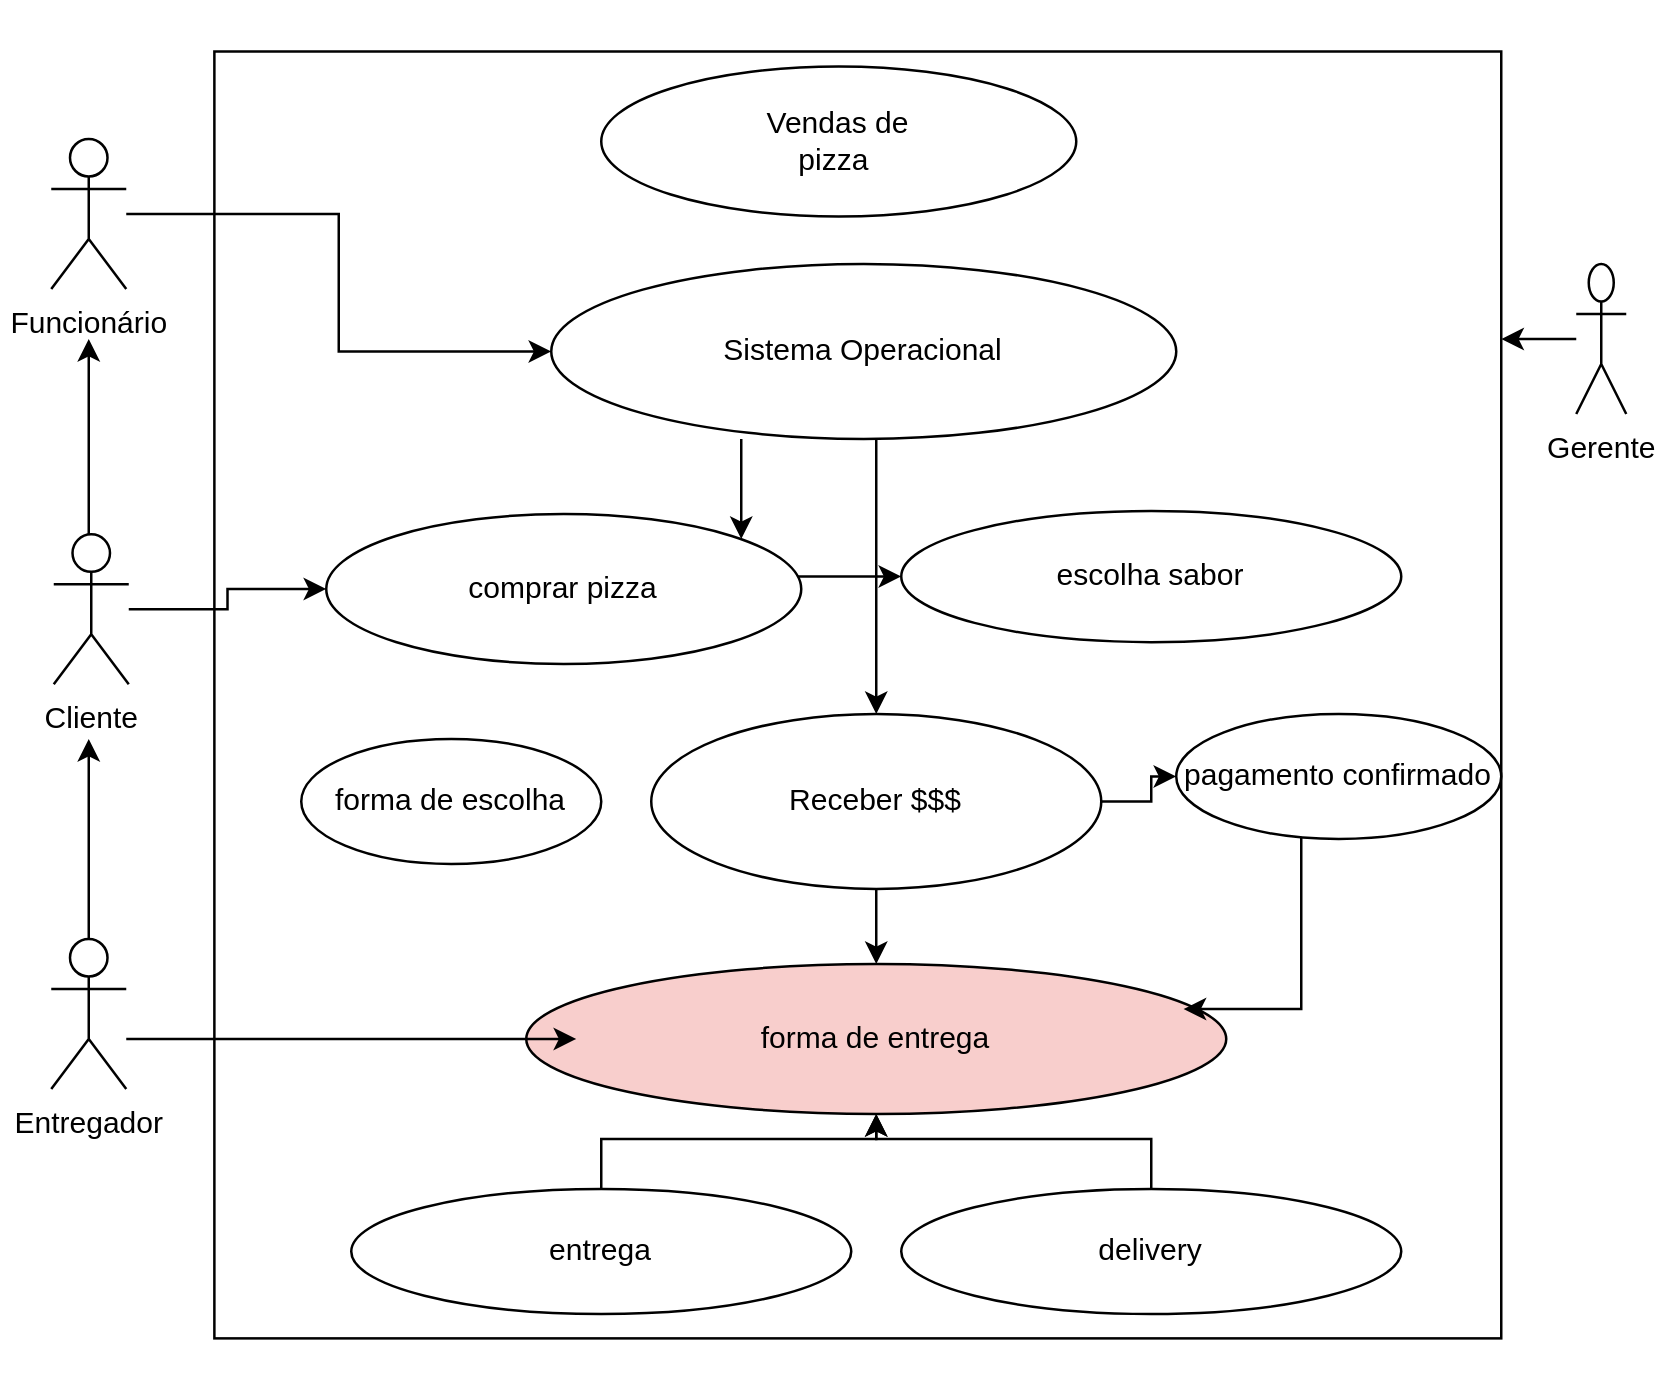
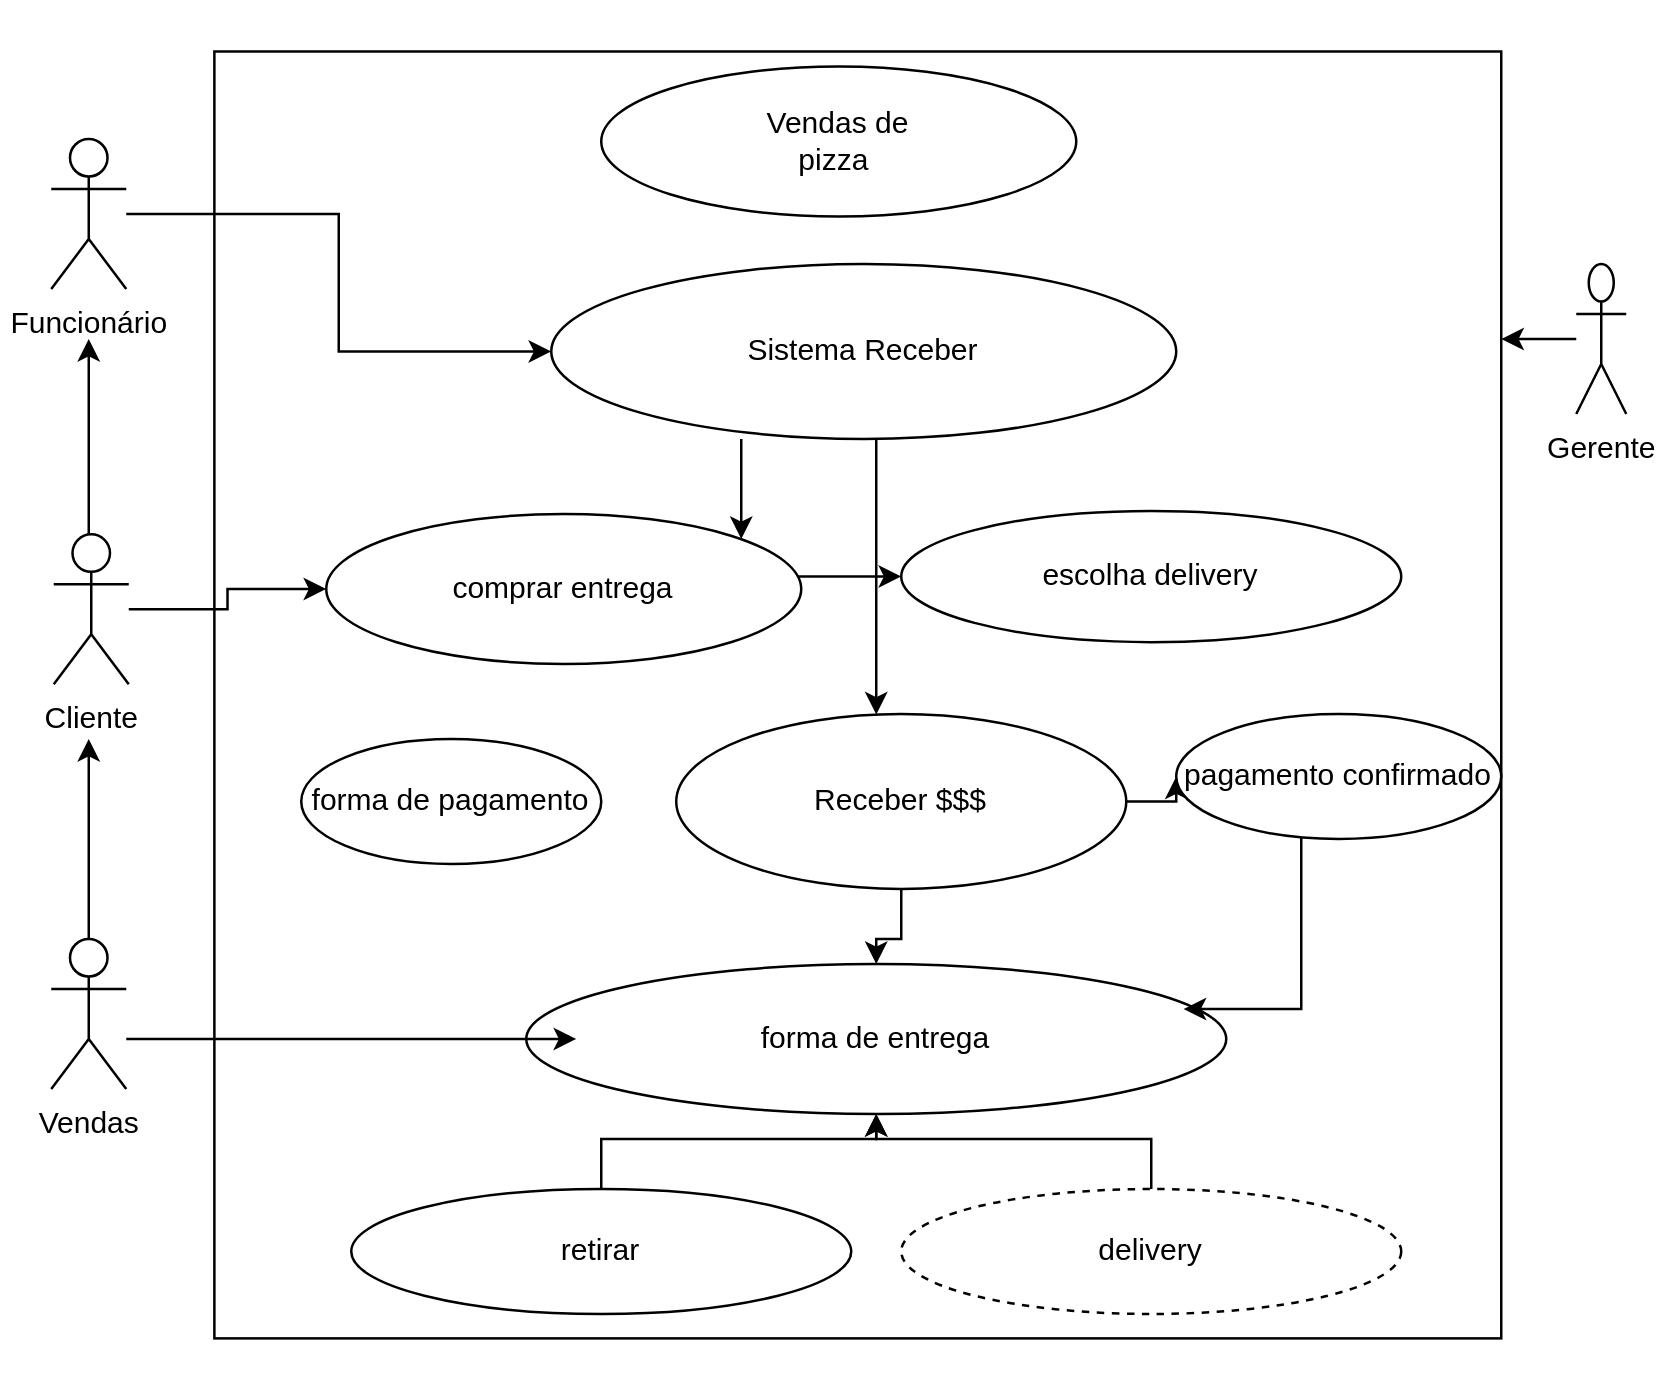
  <mxCell id="0" />
  <mxCell id="1" parent="0" />
  <mxCell id="2" value="" style="whiteSpace=wrap;html=1;aspect=fixed;" parent="1" vertex="1"><mxGeometry x="85.25" y="20" width="514.75" height="514.75" as="geometry" /></mxCell>
  <mxCell id="3" value="&lt;font style=&quot;vertical-align: inherit&quot;&gt;&lt;font style=&quot;vertical-align: inherit&quot;&gt;&lt;font style=&quot;vertical-align: inherit&quot;&gt;&lt;font style=&quot;vertical-align: inherit&quot;&gt;&amp;nbsp;Vendas de&amp;nbsp; &lt;/font&gt;&lt;/font&gt;&lt;br&gt;&lt;font style=&quot;vertical-align: inherit&quot;&gt;&lt;font style=&quot;vertical-align: inherit&quot;&gt;pizza&amp;nbsp;&lt;/font&gt;&lt;/font&gt;&lt;br&gt;&lt;/font&gt;&lt;/font&gt;" style="ellipse;whiteSpace=wrap;html=1;" parent="1" vertex="1"><mxGeometry x="240" y="26" width="190" height="60" as="geometry" /></mxCell>
  <mxCell id="4" value="" style="edgeStyle=orthogonalEdgeStyle;rounded=0;orthogonalLoop=1;jettySize=auto;html=1;" parent="1" edge="1"><mxGeometry relative="1" as="geometry"><mxPoint x="296" y="175" as="sourcePoint" /><mxPoint x="296" y="215" as="targetPoint" /><Array as="points"><mxPoint x="296" y="205" /><mxPoint x="296" y="205" /></Array></mxGeometry></mxCell>
  <mxCell id="5" value="" style="edgeStyle=orthogonalEdgeStyle;rounded=0;orthogonalLoop=1;jettySize=auto;html=1;" edge="1" parent="1" source="6" target="17"><mxGeometry relative="1" as="geometry"><Array as="points"><mxPoint x="350" y="265" /><mxPoint x="350" y="265" /></Array></mxGeometry></mxCell>
- <mxCell id="6" value="&lt;font style=&quot;vertical-align: inherit&quot;&gt;&lt;font style=&quot;vertical-align: inherit&quot;&gt;Sistema Operacional&lt;/font&gt;&lt;/font&gt;" style="ellipse;whiteSpace=wrap;html=1;" parent="1" vertex="1"><mxGeometry x="220" y="105" width="250" height="70" as="geometry" /></mxCell>
+ <mxCell id="6" value="&lt;font style=&quot;vertical-align: inherit&quot;&gt;&lt;font style=&quot;vertical-align: inherit&quot;&gt;Sistema Receber&lt;/font&gt;&lt;/font&gt;" style="ellipse;whiteSpace=wrap;html=1;" parent="1" vertex="1"><mxGeometry x="220" y="105" width="250" height="70" as="geometry" /></mxCell>
  <mxCell id="7" value="" style="edgeStyle=orthogonalEdgeStyle;rounded=0;orthogonalLoop=1;jettySize=auto;html=1;" edge="1" parent="1" source="8" target="9"><mxGeometry relative="1" as="geometry"><Array as="points"><mxPoint x="340" y="230" /><mxPoint x="340" y="230" /></Array></mxGeometry></mxCell>
- <mxCell id="8" value="&lt;font style=&quot;vertical-align: inherit&quot;&gt;&lt;font style=&quot;vertical-align: inherit&quot;&gt;&lt;font style=&quot;vertical-align: inherit&quot;&gt;&lt;font style=&quot;vertical-align: inherit&quot;&gt;&lt;font style=&quot;vertical-align: inherit&quot;&gt;&lt;font style=&quot;vertical-align: inherit&quot;&gt;comprar pizza&lt;/font&gt;&lt;/font&gt;&lt;/font&gt;&lt;/font&gt;&lt;/font&gt;&lt;/font&gt;" style="ellipse;whiteSpace=wrap;html=1;" parent="1" vertex="1"><mxGeometry x="130" y="205" width="190" height="60" as="geometry" /></mxCell>
- <mxCell id="9" value="&lt;font style=&quot;vertical-align: inherit&quot;&gt;&lt;font style=&quot;vertical-align: inherit&quot;&gt;escolha sabor&lt;/font&gt;&lt;/font&gt;" style="ellipse;whiteSpace=wrap;html=1;" parent="1" vertex="1"><mxGeometry x="360" y="203.75" width="200" height="52.5" as="geometry" /></mxCell>
- <mxCell id="10" value="&lt;font style=&quot;vertical-align: inherit&quot;&gt;&lt;font style=&quot;vertical-align: inherit&quot;&gt;forma de entrega&lt;/font&gt;&lt;/font&gt;" style="ellipse;whiteSpace=wrap;html=1;fillColor=#f8cecc;" parent="1" vertex="1"><mxGeometry x="210" y="385" width="280" height="60" as="geometry" /></mxCell>
+ <mxCell id="8" value="&lt;font style=&quot;vertical-align: inherit&quot;&gt;&lt;font style=&quot;vertical-align: inherit&quot;&gt;&lt;font style=&quot;vertical-align: inherit&quot;&gt;&lt;font style=&quot;vertical-align: inherit&quot;&gt;&lt;font style=&quot;vertical-align: inherit&quot;&gt;&lt;font style=&quot;vertical-align: inherit&quot;&gt;comprar entrega&lt;/font&gt;&lt;/font&gt;&lt;/font&gt;&lt;/font&gt;&lt;/font&gt;&lt;/font&gt;" style="ellipse;whiteSpace=wrap;html=1;" parent="1" vertex="1"><mxGeometry x="130" y="205" width="190" height="60" as="geometry" /></mxCell>
+ <mxCell id="9" value="&lt;font style=&quot;vertical-align: inherit&quot;&gt;&lt;font style=&quot;vertical-align: inherit&quot;&gt;escolha delivery&lt;/font&gt;&lt;/font&gt;" style="ellipse;whiteSpace=wrap;html=1;" parent="1" vertex="1"><mxGeometry x="360" y="203.75" width="200" height="52.5" as="geometry" /></mxCell>
+ <mxCell id="10" value="&lt;font style=&quot;vertical-align: inherit&quot;&gt;&lt;font style=&quot;vertical-align: inherit&quot;&gt;forma de entrega&lt;/font&gt;&lt;/font&gt;" style="ellipse;whiteSpace=wrap;html=1;" parent="1" vertex="1"><mxGeometry x="210" y="385" width="280" height="60" as="geometry" /></mxCell>
  <mxCell id="11" value="" style="edgeStyle=orthogonalEdgeStyle;rounded=0;orthogonalLoop=1;jettySize=auto;html=1;endArrow=classic;endFill=1;" edge="1" parent="1" source="12" target="10"><mxGeometry relative="1" as="geometry" /></mxCell>
- <mxCell id="12" value="&lt;font style=&quot;vertical-align: inherit&quot;&gt;&lt;font style=&quot;vertical-align: inherit&quot;&gt;&lt;font style=&quot;vertical-align: inherit&quot;&gt;&lt;font style=&quot;vertical-align: inherit&quot;&gt;&lt;font style=&quot;vertical-align: inherit&quot;&gt;&lt;font style=&quot;vertical-align: inherit&quot;&gt;entrega&lt;/font&gt;&lt;/font&gt;&lt;/font&gt;&lt;/font&gt;&lt;/font&gt;&lt;/font&gt;" style="ellipse;whiteSpace=wrap;html=1;" parent="1" vertex="1"><mxGeometry x="140" y="475" width="200" height="50" as="geometry" /></mxCell>
+ <mxCell id="12" value="&lt;font style=&quot;vertical-align: inherit&quot;&gt;&lt;font style=&quot;vertical-align: inherit&quot;&gt;&lt;font style=&quot;vertical-align: inherit&quot;&gt;&lt;font style=&quot;vertical-align: inherit&quot;&gt;&lt;font style=&quot;vertical-align: inherit&quot;&gt;&lt;font style=&quot;vertical-align: inherit&quot;&gt;retirar&lt;/font&gt;&lt;/font&gt;&lt;/font&gt;&lt;/font&gt;&lt;/font&gt;&lt;/font&gt;" style="ellipse;whiteSpace=wrap;html=1;" parent="1" vertex="1"><mxGeometry x="140" y="475" width="200" height="50" as="geometry" /></mxCell>
  <mxCell id="13" value="" style="edgeStyle=orthogonalEdgeStyle;rounded=0;orthogonalLoop=1;jettySize=auto;html=1;endArrow=classic;endFill=1;" edge="1" parent="1" source="14" target="10"><mxGeometry relative="1" as="geometry" /></mxCell>
- <mxCell id="14" value="&lt;font style=&quot;vertical-align: inherit&quot;&gt;&lt;font style=&quot;vertical-align: inherit&quot;&gt;&lt;font style=&quot;vertical-align: inherit&quot;&gt;&lt;font style=&quot;vertical-align: inherit&quot;&gt;delivery&lt;/font&gt;&lt;/font&gt;&lt;/font&gt;&lt;/font&gt;" style="ellipse;whiteSpace=wrap;html=1;" parent="1" vertex="1"><mxGeometry x="360" y="475" width="200" height="50" as="geometry" /></mxCell>
+ <mxCell id="14" value="&lt;font style=&quot;vertical-align: inherit&quot;&gt;&lt;font style=&quot;vertical-align: inherit&quot;&gt;&lt;font style=&quot;vertical-align: inherit&quot;&gt;&lt;font style=&quot;vertical-align: inherit&quot;&gt;delivery&lt;/font&gt;&lt;/font&gt;&lt;/font&gt;&lt;/font&gt;" style="ellipse;whiteSpace=wrap;html=1;dashed=1;" parent="1" vertex="1"><mxGeometry x="360" y="475" width="200" height="50" as="geometry" /></mxCell>
  <mxCell id="15" value="" style="edgeStyle=orthogonalEdgeStyle;rounded=0;orthogonalLoop=1;jettySize=auto;html=1;endArrow=classic;endFill=1;" edge="1" parent="1" source="17" target="10"><mxGeometry relative="1" as="geometry" /></mxCell>
  <mxCell id="16" value="" style="edgeStyle=orthogonalEdgeStyle;rounded=0;orthogonalLoop=1;jettySize=auto;html=1;endArrow=classic;endFill=1;" edge="1" parent="1" source="17" target="19"><mxGeometry relative="1" as="geometry" /></mxCell>
- <mxCell id="17" value="&lt;font style=&quot;vertical-align: inherit&quot;&gt;&lt;font style=&quot;vertical-align: inherit&quot;&gt;Receber $$$&lt;/font&gt;&lt;/font&gt;" style="ellipse;whiteSpace=wrap;html=1;" parent="1" vertex="1"><mxGeometry x="260" y="285" width="180" height="70" as="geometry" /></mxCell>
+ <mxCell id="17" value="&lt;font style=&quot;vertical-align: inherit&quot;&gt;&lt;font style=&quot;vertical-align: inherit&quot;&gt;Receber $$$&lt;/font&gt;&lt;/font&gt;" style="ellipse;whiteSpace=wrap;html=1;" parent="1" vertex="1"><mxGeometry x="270" y="285" width="180" height="70" as="geometry" /></mxCell>
  <mxCell id="18" value="" style="edgeStyle=orthogonalEdgeStyle;rounded=0;orthogonalLoop=1;jettySize=auto;html=1;endArrow=classic;endFill=1;entryX=0.939;entryY=0.3;entryDx=0;entryDy=0;entryPerimeter=0;" edge="1" parent="1" source="19" target="10"><mxGeometry relative="1" as="geometry"><mxPoint x="500" y="390" as="targetPoint" /><Array as="points"><mxPoint x="520" y="403" /></Array></mxGeometry></mxCell>
  <mxCell id="19" value="&lt;font style=&quot;vertical-align: inherit&quot;&gt;&lt;font style=&quot;vertical-align: inherit&quot;&gt;&lt;font style=&quot;vertical-align: inherit&quot;&gt;&lt;font style=&quot;vertical-align: inherit&quot;&gt;pagamento confirmado&lt;/font&gt;&lt;/font&gt;&lt;/font&gt;&lt;/font&gt;" style="ellipse;whiteSpace=wrap;html=1;" parent="1" vertex="1"><mxGeometry x="470" y="285" width="130" height="50" as="geometry" /></mxCell>
- <mxCell id="20" value="&lt;font style=&quot;vertical-align: inherit&quot;&gt;&lt;font style=&quot;vertical-align: inherit&quot;&gt;&lt;font style=&quot;vertical-align: inherit&quot;&gt;&lt;font style=&quot;vertical-align: inherit&quot;&gt;&lt;font style=&quot;vertical-align: inherit&quot;&gt;&lt;font style=&quot;vertical-align: inherit&quot;&gt;forma de escolha&lt;/font&gt;&lt;/font&gt;&lt;/font&gt;&lt;/font&gt;&lt;/font&gt;&lt;/font&gt;" style="ellipse;whiteSpace=wrap;html=1;" parent="1" vertex="1"><mxGeometry x="120" y="295" width="120" height="50" as="geometry" /></mxCell>
+ <mxCell id="20" value="&lt;font style=&quot;vertical-align: inherit&quot;&gt;&lt;font style=&quot;vertical-align: inherit&quot;&gt;&lt;font style=&quot;vertical-align: inherit&quot;&gt;&lt;font style=&quot;vertical-align: inherit&quot;&gt;&lt;font style=&quot;vertical-align: inherit&quot;&gt;&lt;font style=&quot;vertical-align: inherit&quot;&gt;forma de pagamento&lt;/font&gt;&lt;/font&gt;&lt;/font&gt;&lt;/font&gt;&lt;/font&gt;&lt;/font&gt;" style="ellipse;whiteSpace=wrap;html=1;" parent="1" vertex="1"><mxGeometry x="120" y="295" width="120" height="50" as="geometry" /></mxCell>
  <mxCell id="21" style="edgeStyle=orthogonalEdgeStyle;rounded=0;orthogonalLoop=1;jettySize=auto;html=1;entryX=0;entryY=0.5;entryDx=0;entryDy=0;" parent="1" source="22" target="6" edge="1"><mxGeometry relative="1" as="geometry"><Array as="points" /></mxGeometry></mxCell>
  <mxCell id="22" value="&lt;font style=&quot;vertical-align: inherit&quot;&gt;&lt;font style=&quot;vertical-align: inherit&quot;&gt;&lt;font style=&quot;vertical-align: inherit&quot;&gt;&lt;font style=&quot;vertical-align: inherit&quot;&gt;Funcionário&lt;/font&gt;&lt;/font&gt;&lt;/font&gt;&lt;/font&gt;" style="shape=umlActor;verticalLabelPosition=bottom;verticalAlign=top;html=1;outlineConnect=0;" parent="1" vertex="1"><mxGeometry x="20" y="55" width="30" height="60" as="geometry" /></mxCell>
  <mxCell id="23" value="" style="edgeStyle=orthogonalEdgeStyle;rounded=0;orthogonalLoop=1;jettySize=auto;html=1;" parent="1" source="25" edge="1"><mxGeometry relative="1" as="geometry"><mxPoint x="35" y="135" as="targetPoint" /><Array as="points"><mxPoint x="35" y="145" /><mxPoint x="35" y="145" /></Array></mxGeometry></mxCell>
  <mxCell id="24" value="" style="edgeStyle=orthogonalEdgeStyle;rounded=0;orthogonalLoop=1;jettySize=auto;html=1;" parent="1" source="25" target="8" edge="1"><mxGeometry relative="1" as="geometry" /></mxCell>
  <mxCell id="25" value="&lt;font style=&quot;vertical-align: inherit&quot;&gt;&lt;font style=&quot;vertical-align: inherit&quot;&gt;&lt;font style=&quot;vertical-align: inherit&quot;&gt;&lt;font style=&quot;vertical-align: inherit&quot;&gt;&lt;font style=&quot;vertical-align: inherit&quot;&gt;&lt;font style=&quot;vertical-align: inherit&quot;&gt;Cliente&lt;/font&gt;&lt;/font&gt;&lt;/font&gt;&lt;/font&gt;&lt;/font&gt;&lt;/font&gt;" style="shape=umlActor;verticalLabelPosition=bottom;verticalAlign=top;html=1;outlineConnect=0;" parent="1" vertex="1"><mxGeometry x="21" y="213.13" width="30" height="60" as="geometry" /></mxCell>
  <mxCell id="26" value="" style="edgeStyle=orthogonalEdgeStyle;rounded=0;orthogonalLoop=1;jettySize=auto;html=1;" parent="1" source="28" edge="1"><mxGeometry relative="1" as="geometry"><mxPoint x="35" y="295" as="targetPoint" /></mxGeometry></mxCell>
  <mxCell id="27" value="" style="edgeStyle=orthogonalEdgeStyle;rounded=0;orthogonalLoop=1;jettySize=auto;html=1;endArrow=classic;endFill=1;" edge="1" parent="1" source="28"><mxGeometry relative="1" as="geometry"><mxPoint x="230" y="415" as="targetPoint" /><Array as="points"><mxPoint x="130" y="415" /><mxPoint x="130" y="415" /></Array></mxGeometry></mxCell>
- <mxCell id="28" value="&lt;font style=&quot;vertical-align: inherit&quot;&gt;&lt;font style=&quot;vertical-align: inherit&quot;&gt;&lt;font style=&quot;vertical-align: inherit&quot;&gt;&lt;font style=&quot;vertical-align: inherit&quot;&gt;Entregador&lt;/font&gt;&lt;/font&gt;&lt;/font&gt;&lt;/font&gt;" style="shape=umlActor;verticalLabelPosition=bottom;verticalAlign=top;html=1;outlineConnect=0;" parent="1" vertex="1"><mxGeometry x="20" y="375" width="30" height="60" as="geometry" /></mxCell>
+ <mxCell id="28" value="&lt;font style=&quot;vertical-align: inherit&quot;&gt;&lt;font style=&quot;vertical-align: inherit&quot;&gt;&lt;font style=&quot;vertical-align: inherit&quot;&gt;&lt;font style=&quot;vertical-align: inherit&quot;&gt;Vendas&lt;/font&gt;&lt;/font&gt;&lt;/font&gt;&lt;/font&gt;" style="shape=umlActor;verticalLabelPosition=bottom;verticalAlign=top;html=1;outlineConnect=0;" parent="1" vertex="1"><mxGeometry x="20" y="375" width="30" height="60" as="geometry" /></mxCell>
  <mxCell id="29" value="" style="edgeStyle=orthogonalEdgeStyle;rounded=0;orthogonalLoop=1;jettySize=auto;html=1;" edge="1" parent="1" source="30" target="2"><mxGeometry relative="1" as="geometry"><Array as="points"><mxPoint x="490" y="135" /><mxPoint x="490" y="135" /></Array></mxGeometry></mxCell>
  <mxCell id="30" value="&lt;font style=&quot;vertical-align: inherit&quot;&gt;&lt;font style=&quot;vertical-align: inherit&quot;&gt;&lt;font style=&quot;vertical-align: inherit&quot;&gt;&lt;font style=&quot;vertical-align: inherit&quot;&gt;Gerente&lt;/font&gt;&lt;/font&gt;&lt;/font&gt;&lt;/font&gt;" style="shape=umlActor;verticalLabelPosition=bottom;verticalAlign=top;html=1;outlineConnect=0;" parent="1" vertex="1"><mxGeometry x="630" y="105" width="20" height="60" as="geometry" /></mxCell>
